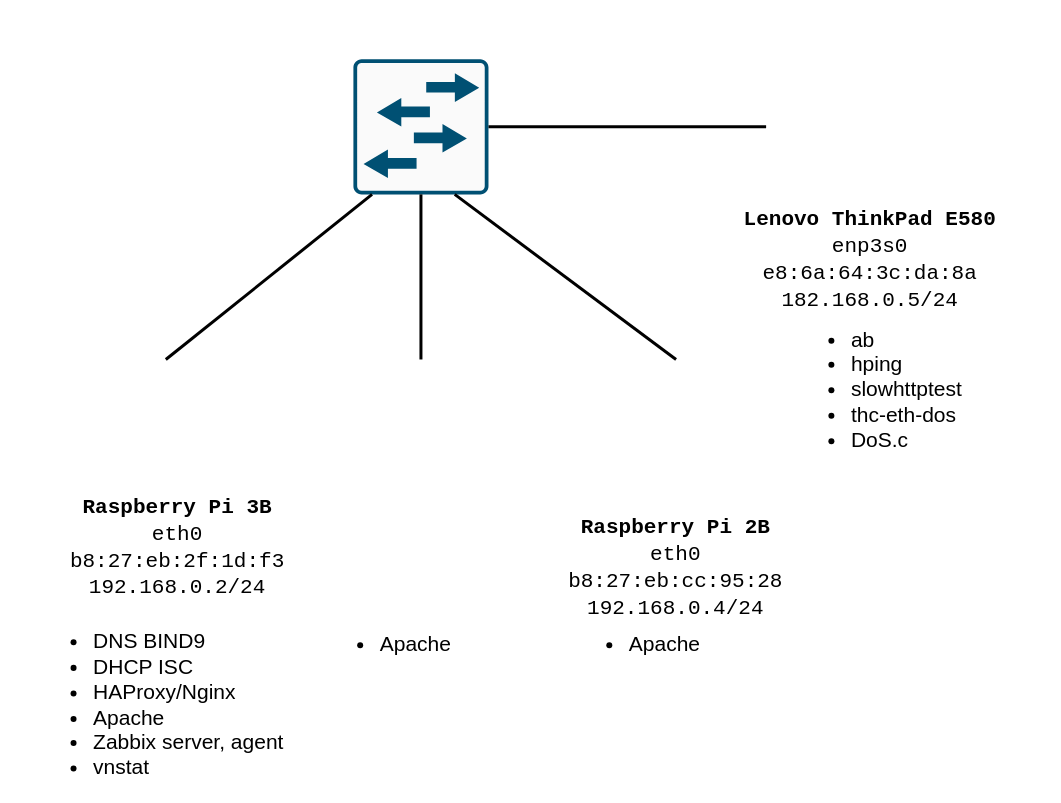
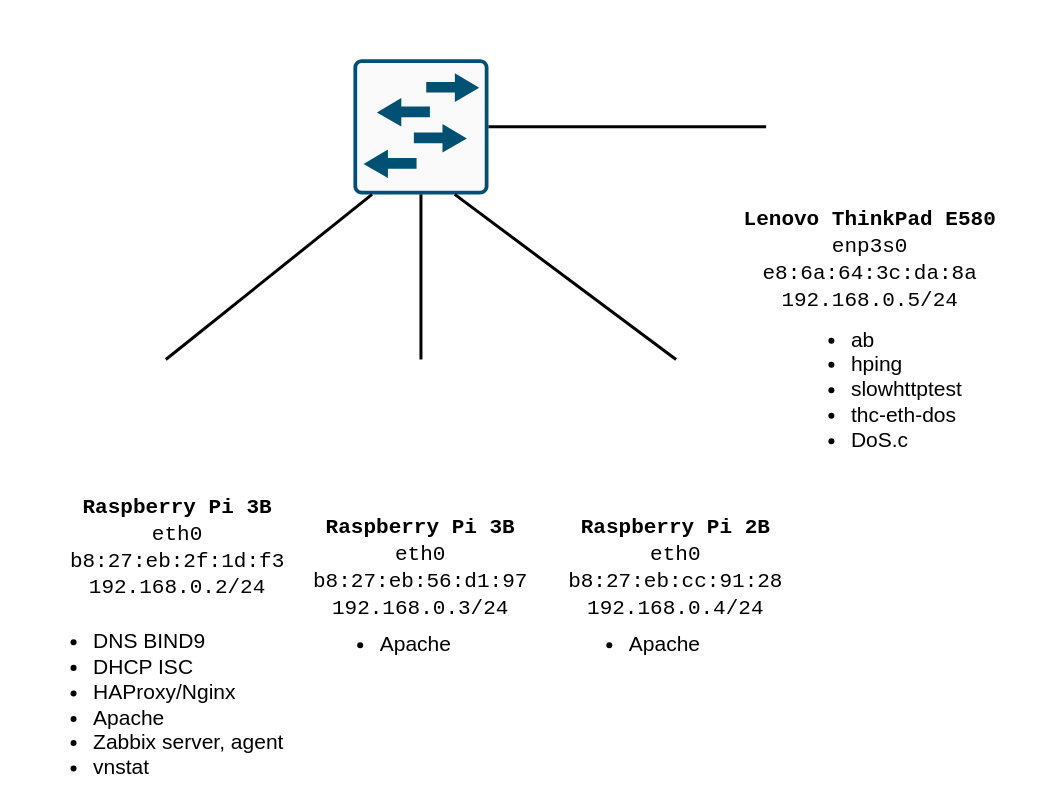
  <mxCell id="0" />
  <mxCell id="1" parent="0" />
  <mxCell id="2" value="" style="points=[[0.015,0.015,0],[0.985,0.015,0],[0.985,0.985,0],[0.015,0.985,0],[0.25,0,0],[0.5,0,0],[0.75,0,0],[1,0.25,0],[1,0.5,0],[1,0.75,0],[0.75,1,0],[0.5,1,0],[0.25,1,0],[0,0.75,0],[0,0.5,0],[0,0.25,0]];verticalLabelPosition=bottom;html=1;verticalAlign=top;aspect=fixed;align=center;pointerEvents=1;shape=mxgraph.cisco19.rect;prIcon=l2_switch;fillColor=#FAFAFA;strokeColor=#005073;" parent="1" vertex="1"><mxGeometry x="235" y="39" width="90" height="90" as="geometry" /></mxCell>
  <mxCell id="3" value="" style="shape=image;html=1;verticalAlign=top;verticalLabelPosition=bottom;labelBackgroundColor=#ffffff;imageAspect=0;aspect=fixed;image=https://cdn4.iconfinder.com/data/icons/social-life/512/raspberry-pi-128.png" parent="1" vertex="1"><mxGeometry x="70" y="239" width="80" height="80" as="geometry" /></mxCell>
  <mxCell id="4" value="" style="shape=image;html=1;verticalAlign=top;verticalLabelPosition=bottom;labelBackgroundColor=#ffffff;imageAspect=0;aspect=fixed;image=https://cdn4.iconfinder.com/data/icons/social-life/512/raspberry-pi-128.png" parent="1" vertex="1"><mxGeometry x="240" y="239" width="80" height="80" as="geometry" /></mxCell>
  <mxCell id="5" value="" style="shape=image;html=1;verticalAlign=top;verticalLabelPosition=bottom;labelBackgroundColor=#ffffff;imageAspect=0;aspect=fixed;image=https://cdn4.iconfinder.com/data/icons/social-life/512/raspberry-pi-128.png" parent="1" vertex="1"><mxGeometry x="410" y="239" width="80" height="80" as="geometry" /></mxCell>
  <mxCell id="6" value="" style="shape=image;html=1;verticalAlign=top;verticalLabelPosition=bottom;labelBackgroundColor=#ffffff;imageAspect=0;aspect=fixed;image=https://cdn1.iconfinder.com/data/icons/communication-icons-10/750/Untitled-1-08-128.png" parent="1" vertex="1"><mxGeometry x="510" y="20" width="128" height="128" as="geometry" /></mxCell>
  <mxCell id="7" value="" style="endArrow=none;html=1;exitX=0.5;exitY=0;exitDx=0;exitDy=0;entryX=0.138;entryY=1;entryDx=0;entryDy=0;entryPerimeter=0;strokeWidth=2;" parent="1" source="3" target="2" edge="1"><mxGeometry width="50" height="50" relative="1" as="geometry"><mxPoint x="410" y="219" as="sourcePoint" /><mxPoint x="460" y="169" as="targetPoint" /></mxGeometry></mxCell>
  <mxCell id="8" value="" style="endArrow=none;html=1;exitX=0.5;exitY=0;exitDx=0;exitDy=0;entryX=0.5;entryY=1;entryDx=0;entryDy=0;entryPerimeter=0;strokeWidth=2;" parent="1" source="4" target="2" edge="1"><mxGeometry width="50" height="50" relative="1" as="geometry"><mxPoint x="410" y="219" as="sourcePoint" /><mxPoint x="460" y="169" as="targetPoint" /></mxGeometry></mxCell>
  <mxCell id="9" value="" style="endArrow=none;html=1;entryX=0.75;entryY=1;entryDx=0;entryDy=0;entryPerimeter=0;exitX=0.5;exitY=0;exitDx=0;exitDy=0;strokeWidth=2;" parent="1" source="5" target="2" edge="1"><mxGeometry width="50" height="50" relative="1" as="geometry"><mxPoint x="410" y="219" as="sourcePoint" /><mxPoint x="460" y="169" as="targetPoint" /></mxGeometry></mxCell>
  <mxCell id="10" value="" style="endArrow=none;html=1;exitX=1;exitY=0.5;exitDx=0;exitDy=0;exitPerimeter=0;entryX=0;entryY=0.5;entryDx=0;entryDy=0;strokeWidth=2;" parent="1" source="2" target="6" edge="1"><mxGeometry width="50" height="50" relative="1" as="geometry"><mxPoint x="410" y="219" as="sourcePoint" /><mxPoint x="490" y="99" as="targetPoint" /></mxGeometry></mxCell>
  <mxCell id="11" value="&lt;div style=&quot;font-size: 14px&quot;&gt;&lt;font style=&quot;font-size: 14px&quot; face=&quot;Courier New&quot;&gt;&lt;b&gt;Raspberry Pi 3B&lt;/b&gt;&lt;br&gt;&lt;/font&gt;&lt;/div&gt;&lt;div style=&quot;font-size: 14px&quot;&gt;&lt;font style=&quot;font-size: 14px&quot; face=&quot;Courier New&quot;&gt;eth0&lt;font style=&quot;font-size: 14px&quot; color=&quot;#000000&quot;&gt;&lt;span style=&quot;background: #ffffff&quot;&gt;&lt;br&gt;&lt;/span&gt;&lt;/font&gt;&lt;/font&gt;&lt;/div&gt;&lt;div style=&quot;font-size: 14px&quot;&gt;&lt;font style=&quot;font-size: 14px&quot; face=&quot;Courier New&quot; color=&quot;#000000&quot;&gt;&lt;span style=&quot;background: #ffffff&quot;&gt;b8:27:eb:2f:1d:f3&lt;/span&gt;&lt;/font&gt;&lt;/div&gt;&lt;div style=&quot;font-size: 14px&quot;&gt;&lt;font style=&quot;font-size: 14px&quot; face=&quot;Courier New&quot;&gt;192.168.0.2/24&lt;br&gt;&lt;/font&gt;&lt;/div&gt;" style="text;html=1;strokeColor=none;fillColor=none;align=center;verticalAlign=middle;whiteSpace=wrap;rounded=0;" parent="1" vertex="1"><mxGeometry x="42.5" y="334" width="150" height="60" as="geometry" /></mxCell>
- <mxCell id="13" value="&lt;div style=&quot;font-size: 14px&quot;&gt;&lt;font style=&quot;font-size: 14px&quot;&gt;&lt;br&gt;&lt;font style=&quot;font-size: 14px&quot; face=&quot;Courier New&quot;&gt;&lt;font style=&quot;font-size: 14px&quot; face=&quot;Courier New&quot;&gt;&lt;b&gt;Raspberry Pi 2B&lt;/b&gt;&lt;/font&gt;&lt;/font&gt;&lt;/font&gt;&lt;/div&gt;&lt;div style=&quot;font-size: 14px&quot;&gt;&lt;font style=&quot;font-size: 14px&quot; face=&quot;Courier New&quot;&gt;eth0&lt;font style=&quot;font-size: 14px&quot; color=&quot;#000000&quot;&gt;&lt;span style=&quot;background: #ffffff&quot;&gt;&lt;br&gt;&lt;/span&gt;&lt;/font&gt;&lt;/font&gt;&lt;/div&gt;&lt;div style=&quot;font-size: 14px&quot;&gt;&lt;font style=&quot;font-size: 14px&quot; face=&quot;Courier New&quot;&gt;&lt;font style=&quot;font-size: 14px&quot; color=&quot;#000000&quot;&gt;&lt;span style=&quot;background: #ffffff&quot;&gt;b8:27:eb:cc:95:28&lt;/span&gt;&lt;/font&gt;&lt;br&gt;&lt;/font&gt;&lt;/div&gt;&lt;div style=&quot;font-size: 14px&quot;&gt;&lt;font style=&quot;font-size: 14px&quot; face=&quot;Courier New&quot;&gt;192.168.0.4/24&lt;br&gt;&lt;/font&gt;&lt;/div&gt;" style="text;html=1;strokeColor=none;fillColor=none;align=center;verticalAlign=middle;whiteSpace=wrap;rounded=0;" parent="1" vertex="1"><mxGeometry x="375" y="334" width="150" height="70" as="geometry" /></mxCell>
- <mxCell id="14" value="&lt;div style=&quot;font-size: 14px&quot;&gt;&lt;br&gt;&lt;font style=&quot;font-size: 14px&quot; face=&quot;Courier New&quot;&gt;&lt;font style=&quot;font-size: 14px&quot; face=&quot;Courier New&quot;&gt;&lt;b&gt;Lenovo ThinkPad E580&lt;br&gt;&lt;/b&gt;&lt;/font&gt;&lt;/font&gt;&lt;/div&gt;&lt;div style=&quot;font-size: 14px&quot;&gt;&lt;font style=&quot;font-size: 14px&quot; face=&quot;Courier New&quot;&gt;enp3s0&lt;/font&gt;&lt;/div&gt;&lt;div style=&quot;font-size: 14px&quot;&gt;&lt;font style=&quot;font-size: 14px&quot; face=&quot;Courier New&quot;&gt;&lt;font style=&quot;font-size: 14px&quot; color=&quot;#000000&quot;&gt;&lt;span style=&quot;background: #ffffff&quot;&gt;e8:6a:64:3c:da:8a&lt;/span&gt;&lt;/font&gt;&lt;/font&gt;&lt;br&gt;&#09;&lt;/div&gt;&lt;div style=&quot;font-size: 14px&quot;&gt;&lt;font style=&quot;font-size: 14px&quot; face=&quot;Courier New&quot;&gt;182.168.0.5/24&lt;br&gt;&lt;/font&gt;&lt;/div&gt;" style="text;html=1;strokeColor=none;fillColor=none;align=center;verticalAlign=middle;whiteSpace=wrap;rounded=0;" parent="1" vertex="1"><mxGeometry x="489" y="129" width="181" height="70" as="geometry" /></mxCell>
+ <mxCell id="12" value="&lt;div style=&quot;font-size: 14px&quot;&gt;&lt;br&gt;&lt;font style=&quot;font-size: 14px&quot; face=&quot;Courier New&quot;&gt;&lt;font style=&quot;font-size: 14px&quot; face=&quot;Courier New&quot;&gt;&lt;b&gt;Raspberry Pi 3B&lt;/b&gt;&lt;/font&gt;&lt;/font&gt;&lt;/div&gt;&lt;div style=&quot;font-size: 14px&quot;&gt;&lt;font style=&quot;font-size: 14px&quot; face=&quot;Courier New&quot;&gt;eth0&lt;font style=&quot;font-size: 14px&quot; color=&quot;#000000&quot;&gt;&lt;span style=&quot;background: #ffffff&quot;&gt;&lt;br&gt;&lt;/span&gt;&lt;/font&gt;&lt;/font&gt;&lt;/div&gt;&lt;div style=&quot;font-size: 14px&quot;&gt;&lt;font style=&quot;font-size: 14px&quot; face=&quot;Courier New&quot; color=&quot;#000000&quot;&gt;&lt;span style=&quot;background: #ffffff&quot;&gt;b8:27:eb:56:d1:97&lt;/span&gt;&lt;/font&gt;&lt;/div&gt;&lt;div style=&quot;font-size: 14px&quot;&gt;&lt;font style=&quot;font-size: 14px&quot; face=&quot;Courier New&quot;&gt;192.168.0.3/24&lt;br&gt;&lt;/font&gt;&lt;/div&gt;" style="text;html=1;strokeColor=none;fillColor=none;align=center;verticalAlign=middle;whiteSpace=wrap;rounded=0;" parent="1" vertex="1"><mxGeometry x="205" y="329" width="150" height="80" as="geometry" /></mxCell>
+ <mxCell id="13" value="&lt;div style=&quot;font-size: 14px&quot;&gt;&lt;font style=&quot;font-size: 14px&quot;&gt;&lt;br&gt;&lt;font style=&quot;font-size: 14px&quot; face=&quot;Courier New&quot;&gt;&lt;font style=&quot;font-size: 14px&quot; face=&quot;Courier New&quot;&gt;&lt;b&gt;Raspberry Pi 2B&lt;/b&gt;&lt;/font&gt;&lt;/font&gt;&lt;/font&gt;&lt;/div&gt;&lt;div style=&quot;font-size: 14px&quot;&gt;&lt;font style=&quot;font-size: 14px&quot; face=&quot;Courier New&quot;&gt;eth0&lt;font style=&quot;font-size: 14px&quot; color=&quot;#000000&quot;&gt;&lt;span style=&quot;background: #ffffff&quot;&gt;&lt;br&gt;&lt;/span&gt;&lt;/font&gt;&lt;/font&gt;&lt;/div&gt;&lt;div style=&quot;font-size: 14px&quot;&gt;&lt;font style=&quot;font-size: 14px&quot; face=&quot;Courier New&quot;&gt;&lt;font style=&quot;font-size: 14px&quot; color=&quot;#000000&quot;&gt;&lt;span style=&quot;background: #ffffff&quot;&gt;b8:27:eb:cc:91:28&lt;/span&gt;&lt;/font&gt;&lt;br&gt;&lt;/font&gt;&lt;/div&gt;&lt;div style=&quot;font-size: 14px&quot;&gt;&lt;font style=&quot;font-size: 14px&quot; face=&quot;Courier New&quot;&gt;192.168.0.4/24&lt;br&gt;&lt;/font&gt;&lt;/div&gt;" style="text;html=1;strokeColor=none;fillColor=none;align=center;verticalAlign=middle;whiteSpace=wrap;rounded=0;" parent="1" vertex="1"><mxGeometry x="375" y="334" width="150" height="70" as="geometry" /></mxCell>
+ <mxCell id="14" value="&lt;div style=&quot;font-size: 14px&quot;&gt;&lt;br&gt;&lt;font style=&quot;font-size: 14px&quot; face=&quot;Courier New&quot;&gt;&lt;font style=&quot;font-size: 14px&quot; face=&quot;Courier New&quot;&gt;&lt;b&gt;Lenovo ThinkPad E580&lt;br&gt;&lt;/b&gt;&lt;/font&gt;&lt;/font&gt;&lt;/div&gt;&lt;div style=&quot;font-size: 14px&quot;&gt;&lt;font style=&quot;font-size: 14px&quot; face=&quot;Courier New&quot;&gt;enp3s0&lt;/font&gt;&lt;/div&gt;&lt;div style=&quot;font-size: 14px&quot;&gt;&lt;font style=&quot;font-size: 14px&quot; face=&quot;Courier New&quot;&gt;&lt;font style=&quot;font-size: 14px&quot; color=&quot;#000000&quot;&gt;&lt;span style=&quot;background: #ffffff&quot;&gt;e8:6a:64:3c:da:8a&lt;/span&gt;&lt;/font&gt;&lt;/font&gt;&lt;br&gt;&#09;&lt;/div&gt;&lt;div style=&quot;font-size: 14px&quot;&gt;&lt;font style=&quot;font-size: 14px&quot; face=&quot;Courier New&quot;&gt;192.168.0.5/24&lt;br&gt;&lt;/font&gt;&lt;/div&gt;" style="text;html=1;strokeColor=none;fillColor=none;align=center;verticalAlign=middle;whiteSpace=wrap;rounded=0;" parent="1" vertex="1"><mxGeometry x="489" y="129" width="181" height="70" as="geometry" /></mxCell>
  <mxCell id="15" value="&lt;ul style=&quot;font-size: 14px&quot;&gt;&lt;li&gt;&lt;font style=&quot;font-size: 14px&quot;&gt;DNS BIND9&lt;/font&gt;&lt;/li&gt;&lt;li&gt;&lt;font style=&quot;font-size: 14px&quot;&gt;DHCP ISC&lt;/font&gt;&lt;/li&gt;&lt;li&gt;&lt;font style=&quot;font-size: 14px&quot;&gt;HAProxy/Nginx&lt;/font&gt;&lt;/li&gt;&lt;li&gt;&lt;font style=&quot;font-size: 14px&quot;&gt;Apache&lt;/font&gt;&lt;/li&gt;&lt;li&gt;&lt;font style=&quot;font-size: 14px&quot;&gt;Zabbix server, agent&lt;/font&gt;&lt;/li&gt;&lt;li&gt;&lt;font style=&quot;font-size: 14px&quot;&gt;vnstat&lt;br&gt;&lt;/font&gt;&lt;/li&gt;&lt;/ul&gt;" style="text;html=1;strokeColor=none;fillColor=none;align=left;verticalAlign=middle;whiteSpace=wrap;rounded=0;" parent="1" vertex="1"><mxGeometry x="20" y="429" width="175" height="80" as="geometry" /></mxCell>
  <mxCell id="16" value="&lt;ul style=&quot;font-size: 14px&quot;&gt;&lt;li&gt;&lt;font style=&quot;font-size: 14px&quot;&gt;Apache&lt;/font&gt;&lt;/li&gt;&lt;/ul&gt;" style="text;html=1;strokeColor=none;fillColor=none;align=left;verticalAlign=middle;whiteSpace=wrap;rounded=0;" parent="1" vertex="1"><mxGeometry x="210.5" y="419" width="160" height="20" as="geometry" /></mxCell>
  <mxCell id="17" value="&lt;ul style=&quot;font-size: 14px&quot;&gt;&lt;li&gt;&lt;font style=&quot;font-size: 14px&quot;&gt;Apache&lt;/font&gt;&lt;/li&gt;&lt;/ul&gt;" style="text;html=1;strokeColor=none;fillColor=none;align=left;verticalAlign=middle;whiteSpace=wrap;rounded=0;" parent="1" vertex="1"><mxGeometry x="377" y="419" width="160" height="20" as="geometry" /></mxCell>
  <mxCell id="18" value="&lt;ul style=&quot;font-size: 14px&quot;&gt;&lt;li&gt;&lt;font style=&quot;font-size: 14px&quot;&gt;ab&lt;/font&gt;&lt;/li&gt;&lt;li&gt;&lt;font style=&quot;font-size: 14px&quot;&gt;hping&lt;/font&gt;&lt;/li&gt;&lt;li&gt;&lt;font style=&quot;font-size: 14px&quot;&gt;slowhttptest&lt;/font&gt;&lt;/li&gt;&lt;li&gt;&lt;font style=&quot;font-size: 14px&quot;&gt;thc-eth-dos&lt;/font&gt;&lt;/li&gt;&lt;li&gt;&lt;font style=&quot;font-size: 14px&quot;&gt;DoS.c&lt;br&gt;&lt;/font&gt;&lt;/li&gt;&lt;/ul&gt;" style="text;html=1;strokeColor=none;fillColor=none;align=left;verticalAlign=middle;whiteSpace=wrap;rounded=0;" parent="1" vertex="1"><mxGeometry x="525" y="219" width="160" height="80" as="geometry" /></mxCell>
